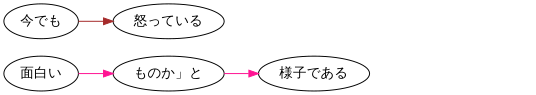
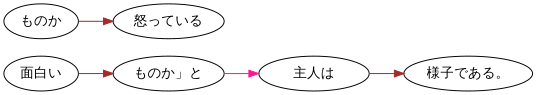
  digraph {
    rankdir=LR
    edge [color=deeppink]
    n1 [label="面白い"]
    n2 [label="ものか」と"]
-   n3 [label="様子である"]
-   n5 [label="今でも"]
+   n3 [label="主人は"]
+   n4 [label="様子である。"]
+   n5 [label="ものか"]
    n6 [label="怒っている"]
-   n1 -> n2
+   n1 -> n2 [color=brown]
    n2 -> n3
+   n3 -> n4 [color=brown]
    n5 -> n6 [color=brown]
  }
